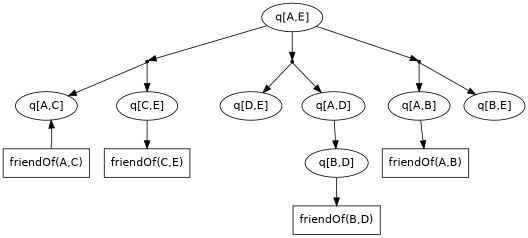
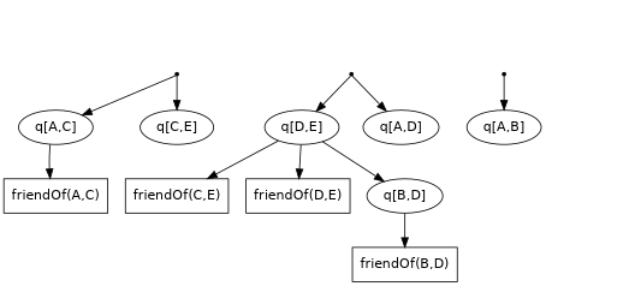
  digraph {
    fontname="DejaVu Sans"
    node [fontname="DejaVu Sans"]
    edge [fontname="DejaVu Sans"]
    1 [shape=point]
    n2 [label="q[A,C]"]
    n3 [label="q[C,E]"]
    n4 [label="friendOf(A,C)" shape=box]
    n5 [label="friendOf(C,E)" shape=box]
    3 [shape=point]
    n7 [label="q[D,E]"]
    n8 [label="q[A,D]"]
+   n9 [label="friendOf(D,E)" shape=box]
    n10 [label="q[B,D]"]
    2 [shape=point]
    n12 [label="q[A,B]"]
-   n13 [label="q[B,E]"]
-   n14 [label="friendOf(A,B)" shape=box]
    n15 [label="friendOf(B,D)" shape=box]
-   n16 [label="q[A,E]"]
    1 -> n2
    1 -> n3
-   n4 -> n2
-   n3 -> n5
+   n2 -> n4
+   n7 -> n5
    3 -> n7
    3 -> n8
-   n8 -> n10
+   n7 -> n9
+   n7 -> n10
    n10 -> n15
    2 -> n12
-   2 -> n13
-   n12 -> n14
-   n16 -> 1
-   n16 -> 3
-   n16 -> 2
  }
